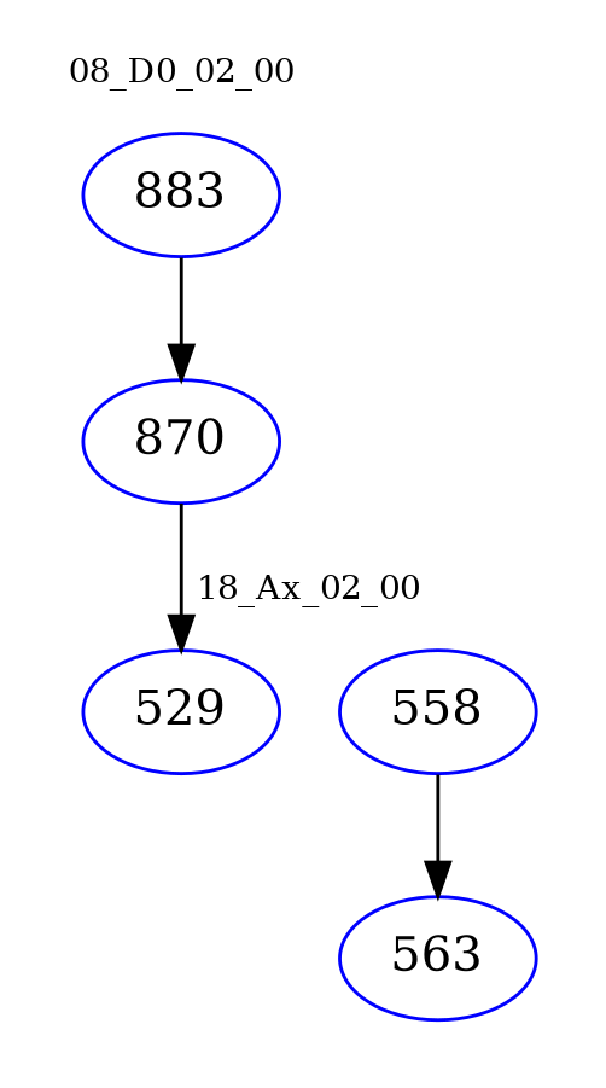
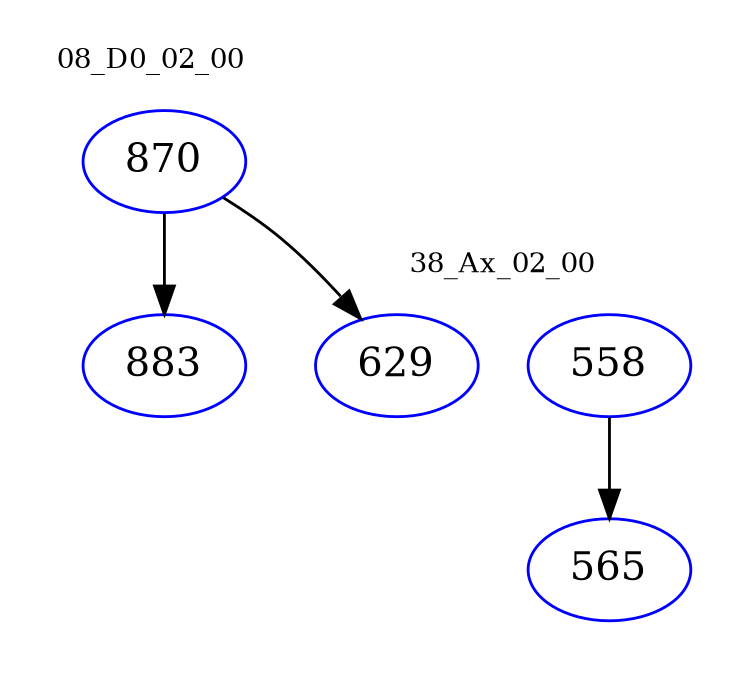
  digraph {
    node [color=blue]
    edge [color=black]
    n1 [label=558]
-   n2 [label=529]
-   n3 [label=563]
+   n2 [label=629]
+   n3 [label=565]
    n4 [label=883]
    n5 [label=870]
    subgraph cluster_1 {
      color=white
      fontsize=10
-     label="18_Ax_02_00"
+     label="38_Ax_02_00"
      n1
      n2
      n3
    }
    subgraph cluster_2 {
      color=white
      fontsize=10
      label="08_D0_02_00"
      n4
      n5
    }
    n1 -> n3
-   n4 -> n5
+   n5 -> n4
    n5 -> n2
  }
